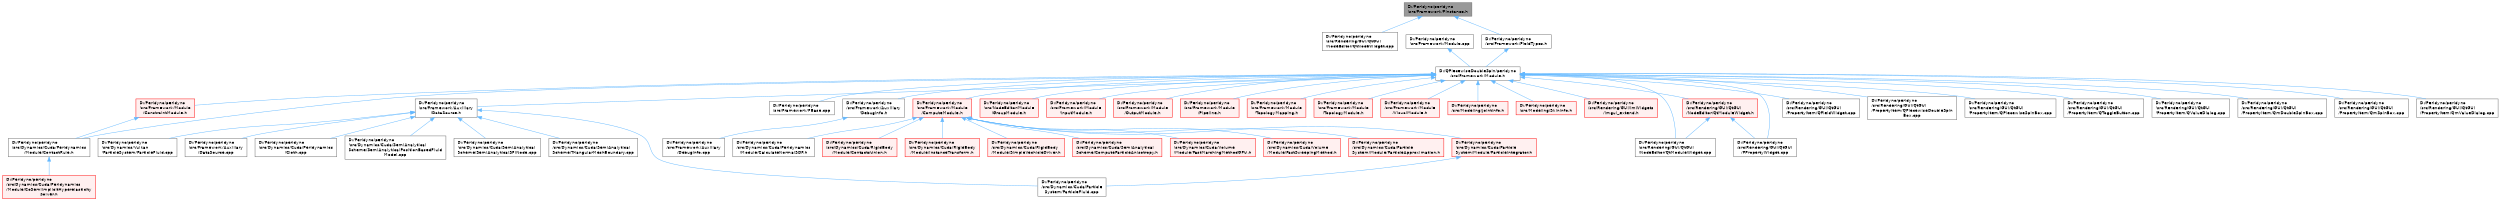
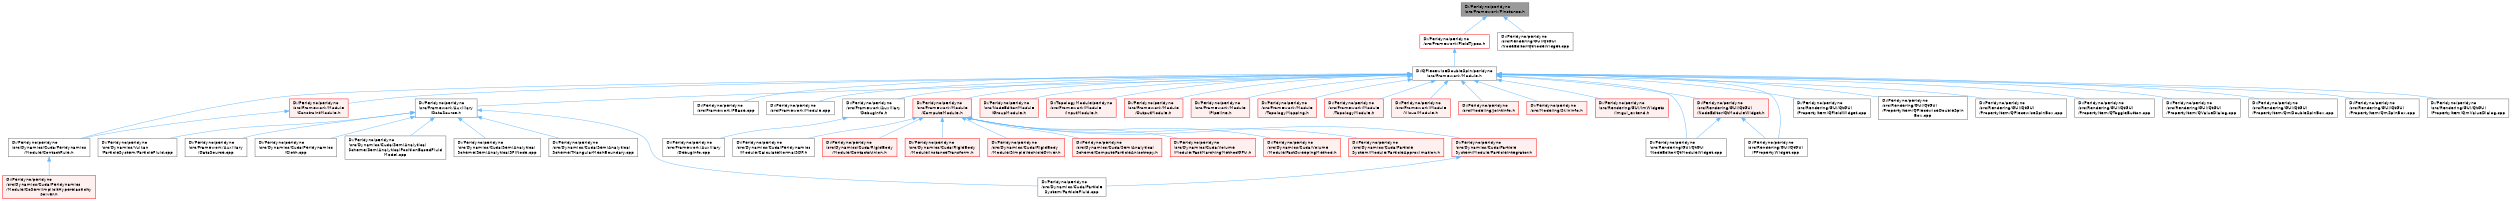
  digraph {
    node [color=grey40 fillcolor=white fontname=Helvetica fontsize=10 shape=box style=filled]
    edge [color=steelblue1 dir=back fontname=Helvetica fontsize=10 labelfontname=Helvetica labelfontsize=10 style=solid]
    n1 [color=gray40 fillcolor=grey60 fontcolor=black height=0.2 label="D:/Peridyno/peridyno\l/src/Framework/FInstance.h" width=0.4]
-   n2 [height=0.2 label="D:/Peridyno/peridyno\l/src/Framework/FieldTypes.h" width=0.4]
+   n2 [color=red height=0.2 label="D:/Peridyno/peridyno\l/src/Framework/FieldTypes.h" width=0.4]
    n3 [height=0.2 label="D:/Peridyno/peridyno\l/src/Rendering/GUI/QtGUI\l/NodeEditor/QtNodeWidget.cpp" width=0.4]
    n4 [height=0.2 label="D:/QPiecewiseDoubleSpin/peridyno\l/src/Framework/Module.h" width=0.4]
    n5 [height=0.2 label="D:/Peridyno/peridyno\l/src/Dynamics/Cuda/Peridynamics\l/Module/ContactRule.h" width=0.4]
    n6 [height=0.2 label="D:/Peridyno/peridyno\l/src/Framework/Auxiliary\l/DataSource.h" width=0.4]
    n7 [height=0.2 label="D:/Peridyno/peridyno\l/src/Framework/Auxiliary\l/DebugInfo.h" width=0.4]
    n8 [height=0.2 label="D:/Peridyno/peridyno\l/src/Framework/FBase.cpp" width=0.4]
    n9 [height=0.2 label="D:/Peridyno/peridyno\l/src/Framework/Module.cpp" width=0.4]
    n10 [color=red fillcolor="#FFF0F0" height=0.2 label="D:/Peridyno/peridyno\l/src/Framework/Module\l/ComputeModule.h" width=0.4]
    n11 [color=red fillcolor="#FFF0F0" height=0.2 label="D:/Peridyno/peridyno\l/src/Framework/Module\l/ConstraintModule.h" width=0.4]
    n12 [color=red fillcolor="#FFF0F0" height=0.2 label="D:/Peridyno/peridyno\l/src/NodeEditor/Module\l/GroupModule.h" width=0.4]
-   n13 [color=red fillcolor="#FFF0F0" height=0.2 label="D:/Peridyno/peridyno\l/src/Framework/Module\l/InputModule.h" width=0.4]
+   n13 [color=red fillcolor="#FFF0F0" height=0.2 label="D:/TopologyModule/peridyno\l/src/Framework/Module\l/InputModule.h" width=0.4]
    n14 [color=red fillcolor="#FFF0F0" height=0.2 label="D:/Peridyno/peridyno\l/src/Framework/Module\l/OutputModule.h" width=0.4]
    n15 [color=red fillcolor="#FFF0F0" height=0.2 label="D:/Peridyno/peridyno\l/src/Framework/Module\l/Pipeline.h" width=0.4]
    n16 [color=red fillcolor="#FFF0F0" height=0.2 label="D:/Peridyno/peridyno\l/src/Framework/Module\l/TopologyMapping.h" width=0.4]
    n17 [color=red fillcolor="#FFF0F0" height=0.2 label="D:/Peridyno/peridyno\l/src/Framework/Module\l/TopologyModule.h" width=0.4]
    n18 [color=red fillcolor="#FFF0F0" height=0.2 label="D:/Peridyno/peridyno\l/src/Framework/Module\l/VisualModule.h" width=0.4]
    n19 [color=red fillcolor="#FFF0F0" height=0.2 label="D:/Peridyno/peridyno\l/src/Modeling/JointInfo.h" width=0.4]
    n20 [color=red fillcolor="#FFF0F0" height=0.2 label="D:/Peridyno/peridyno\l/src/Modeling/SkinInfo.h" width=0.4]
    n21 [color=red fillcolor="#FFF0F0" height=0.2 label="D:/Peridyno/peridyno\l/src/Rendering/GUI/ImWidgets\l/imgui_extend.h" width=0.4]
    n22 [height=0.2 label="D:/Peridyno/peridyno\l/src/Rendering/GUI/QtGUI\l/NodeEditor/QtModuleWidget.cpp" width=0.4]
    n23 [color=red fillcolor="#FFF0F0" height=0.2 label="D:/Peridyno/peridyno\l/src/Rendering/GUI/QtGUI\l/NodeEditor/QtModuleWidget.h" width=0.4]
    n24 [height=0.2 label="D:/Peridyno/peridyno\l/src/Rendering/GUI/QtGUI\l/PPropertyWidget.cpp" width=0.4]
    n25 [height=0.2 label="D:/Peridyno/peridyno\l/src/Rendering/GUI/QtGUI\l/PropertyItem/QFieldWidget.cpp" width=0.4]
    n26 [height=0.2 label="D:/Peridyno/peridyno\l/src/Rendering/GUI/QtGUI\l/PropertyItem/QPiecewiseDoubleSpin\lBox.cpp" width=0.4]
    n27 [height=0.2 label="D:/Peridyno/peridyno\l/src/Rendering/GUI/QtGUI\l/PropertyItem/QPiecewiseSpinBox.cpp" width=0.4]
    n28 [height=0.2 label="D:/Peridyno/peridyno\l/src/Rendering/GUI/QtGUI\l/PropertyItem/QToggleButton.cpp" width=0.4]
    n29 [height=0.2 label="D:/Peridyno/peridyno\l/src/Rendering/GUI/QtGUI\l/PropertyItem/QValueDialog.cpp" width=0.4]
    n30 [height=0.2 label="D:/Peridyno/peridyno\l/src/Rendering/GUI/QtGUI\l/PropertyItem/QmDoubleSpinBox.cpp" width=0.4]
    n31 [height=0.2 label="D:/Peridyno/peridyno\l/src/Rendering/GUI/QtGUI\l/PropertyItem/QmSpinBox.cpp" width=0.4]
    n32 [height=0.2 label="D:/Peridyno/peridyno\l/src/Rendering/GUI/QtGUI\l/PropertyItem/QmValueDialog.cpp" width=0.4]
    n33 [color=red fillcolor="#FFF0F0" height=0.2 label="D:/Peridyno/peridyno\l/src/Dynamics/Cuda/Peridynamics\l/Module/CoSemiImplicitHyperelasticity\lSolver.h" width=0.4]
    n34 [height=0.2 label="D:/Peridyno/peridyno\l/src/Dynamics/Cuda/Particle\lSystem/ParticleFluid.cpp" width=0.4]
    n35 [height=0.2 label="D:/Peridyno/peridyno\l/src/Dynamics/Cuda/Peridynamics\l/Cloth.cpp" width=0.4]
    n36 [height=0.2 label="D:/Peridyno/peridyno\l/src/Dynamics/Cuda/SemiAnalytical\lScheme/SemiAnalyticalPositionBasedFluid\lModel.cpp" width=0.4]
    n37 [height=0.2 label="D:/Peridyno/peridyno\l/src/Dynamics/Cuda/SemiAnalytical\lScheme/SemiAnalyticalSFINode.cpp" width=0.4]
    n38 [height=0.2 label="D:/Peridyno/peridyno\l/src/Dynamics/Cuda/SemiAnalytical\lScheme/TriangularMeshBoundary.cpp" width=0.4]
    n39 [height=0.2 label="D:/Peridyno/peridyno\l/src/Dynamics/Vulkan\l/ParticleSystem/ParticleFluid.cpp" width=0.4]
    n40 [height=0.2 label="D:/Peridyno/peridyno\l/src/Framework/Auxiliary\l/DataSource.cpp" width=0.4]
    n41 [height=0.2 label="D:/Peridyno/peridyno\l/src/Framework/Auxiliary\l/DebugInfo.cpp" width=0.4]
    n42 [color=red fillcolor="#FFF0F0" height=0.2 label="D:/Peridyno/peridyno\l/src/Dynamics/Cuda/Particle\lSystem/Module/ParticleApproximation.h" width=0.4]
    n43 [color=red fillcolor="#FFF0F0" height=0.2 label="D:/Peridyno/peridyno\l/src/Dynamics/Cuda/Particle\lSystem/Module/ParticleIntegrator.h" width=0.4]
    n44 [height=0.2 label="D:/Peridyno/peridyno\l/src/Dynamics/Cuda/Peridynamics\l/Module/CalculateNormalSDF.h" width=0.4]
    n45 [color=red fillcolor="#FFF0F0" height=0.2 label="D:/Peridyno/peridyno\l/src/Dynamics/Cuda/RigidBody\l/Module/ContactsUnion.h" width=0.4]
    n46 [color=red fillcolor="#FFF0F0" height=0.2 label="D:/Peridyno/peridyno\l/src/Dynamics/Cuda/RigidBody\l/Module/InstanceTransform.h" width=0.4]
    n47 [color=red fillcolor="#FFF0F0" height=0.2 label="D:/Peridyno/peridyno\l/src/Dynamics/Cuda/RigidBody\l/Module/SimpleVechicleDriver.h" width=0.4]
    n48 [color=red fillcolor="#FFF0F0" height=0.2 label="D:/Peridyno/peridyno\l/src/Dynamics/Cuda/SemiAnalytical\lScheme/ComputeParticleAnisotropy.h" width=0.4]
    n49 [color=red fillcolor="#FFF0F0" height=0.2 label="D:/Peridyno/peridyno\l/src/Dynamics/Cuda/Volume\l/Module/FastMarchingMethodGPU.h" width=0.4]
    n50 [color=red fillcolor="#FFF0F0" height=0.2 label="D:/Peridyno/peridyno\l/src/Dynamics/Cuda/Volume\l/Module/FastSweepingMethod.h" width=0.4]
    n1 -> n2
    n1 -> n3
    n2 -> n4
    n4 -> n5
    n4 -> n6
    n4 -> n7
    n4 -> n8
-   n9 -> n4
+   n4 -> n9
    n4 -> n10
    n4 -> n11
    n4 -> n12
    n4 -> n13
    n4 -> n14
    n4 -> n15
    n4 -> n16
    n4 -> n17
    n4 -> n18
    n4 -> n19
    n4 -> n20
    n4 -> n21
    n4 -> n22
    n4 -> n23
    n4 -> n24
    n4 -> n25
    n4 -> n26
    n4 -> n27
    n4 -> n28
    n4 -> n29
    n4 -> n30
    n4 -> n31
    n4 -> n32
    n5 -> n33
    n6 -> n34
    n6 -> n35
    n6 -> n36
    n6 -> n37
    n6 -> n38
    n6 -> n39
    n6 -> n40
    n7 -> n41
    n10 -> n42
    n10 -> n43
    n10 -> n44
    n10 -> n45
    n10 -> n46
    n10 -> n47
    n10 -> n48
    n10 -> n49
    n10 -> n50
    n11 -> n5
    n23 -> n22
    n23 -> n24
    n43 -> n34
  }
